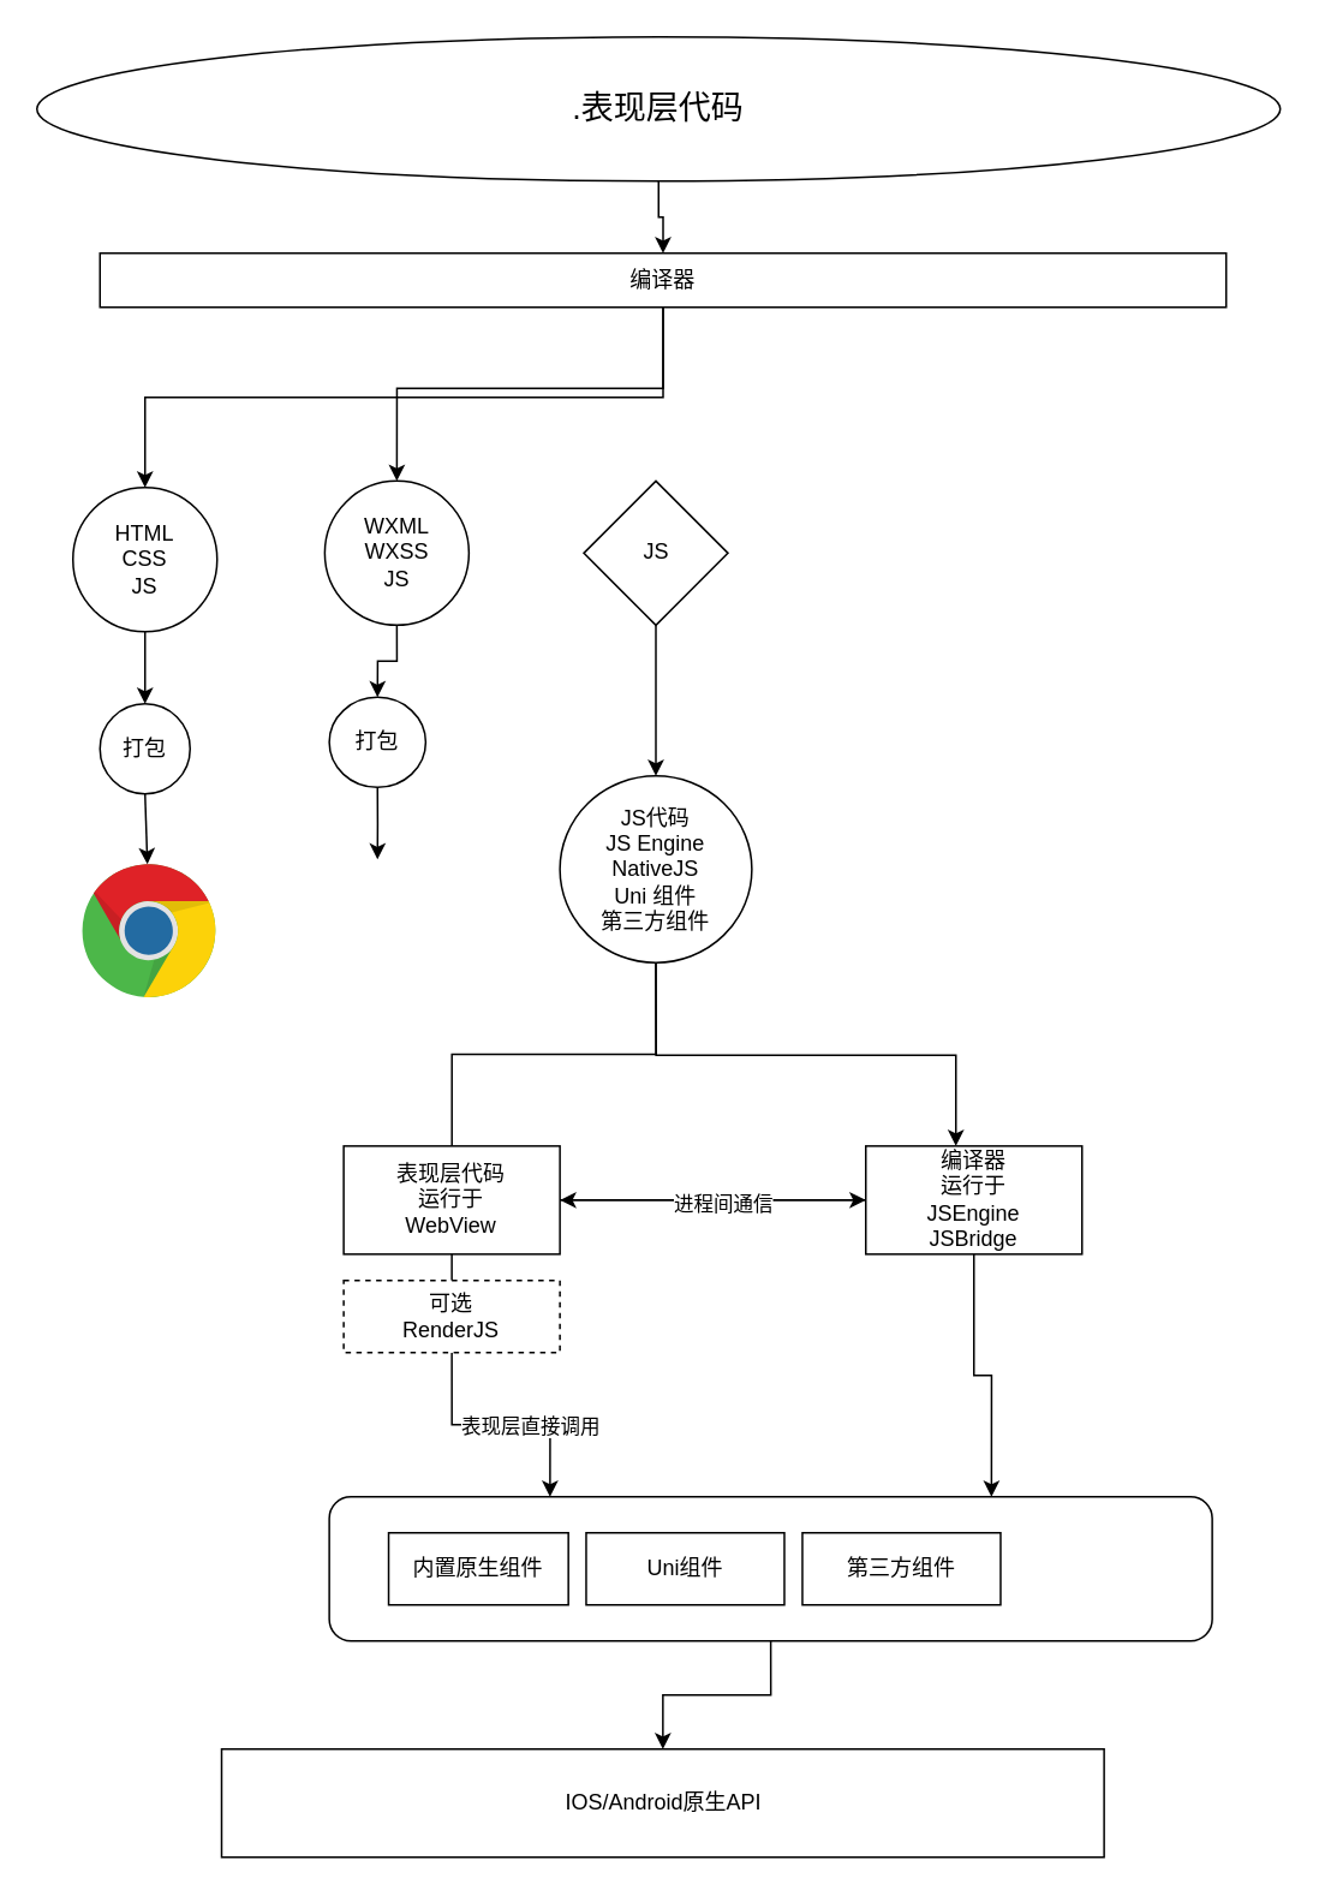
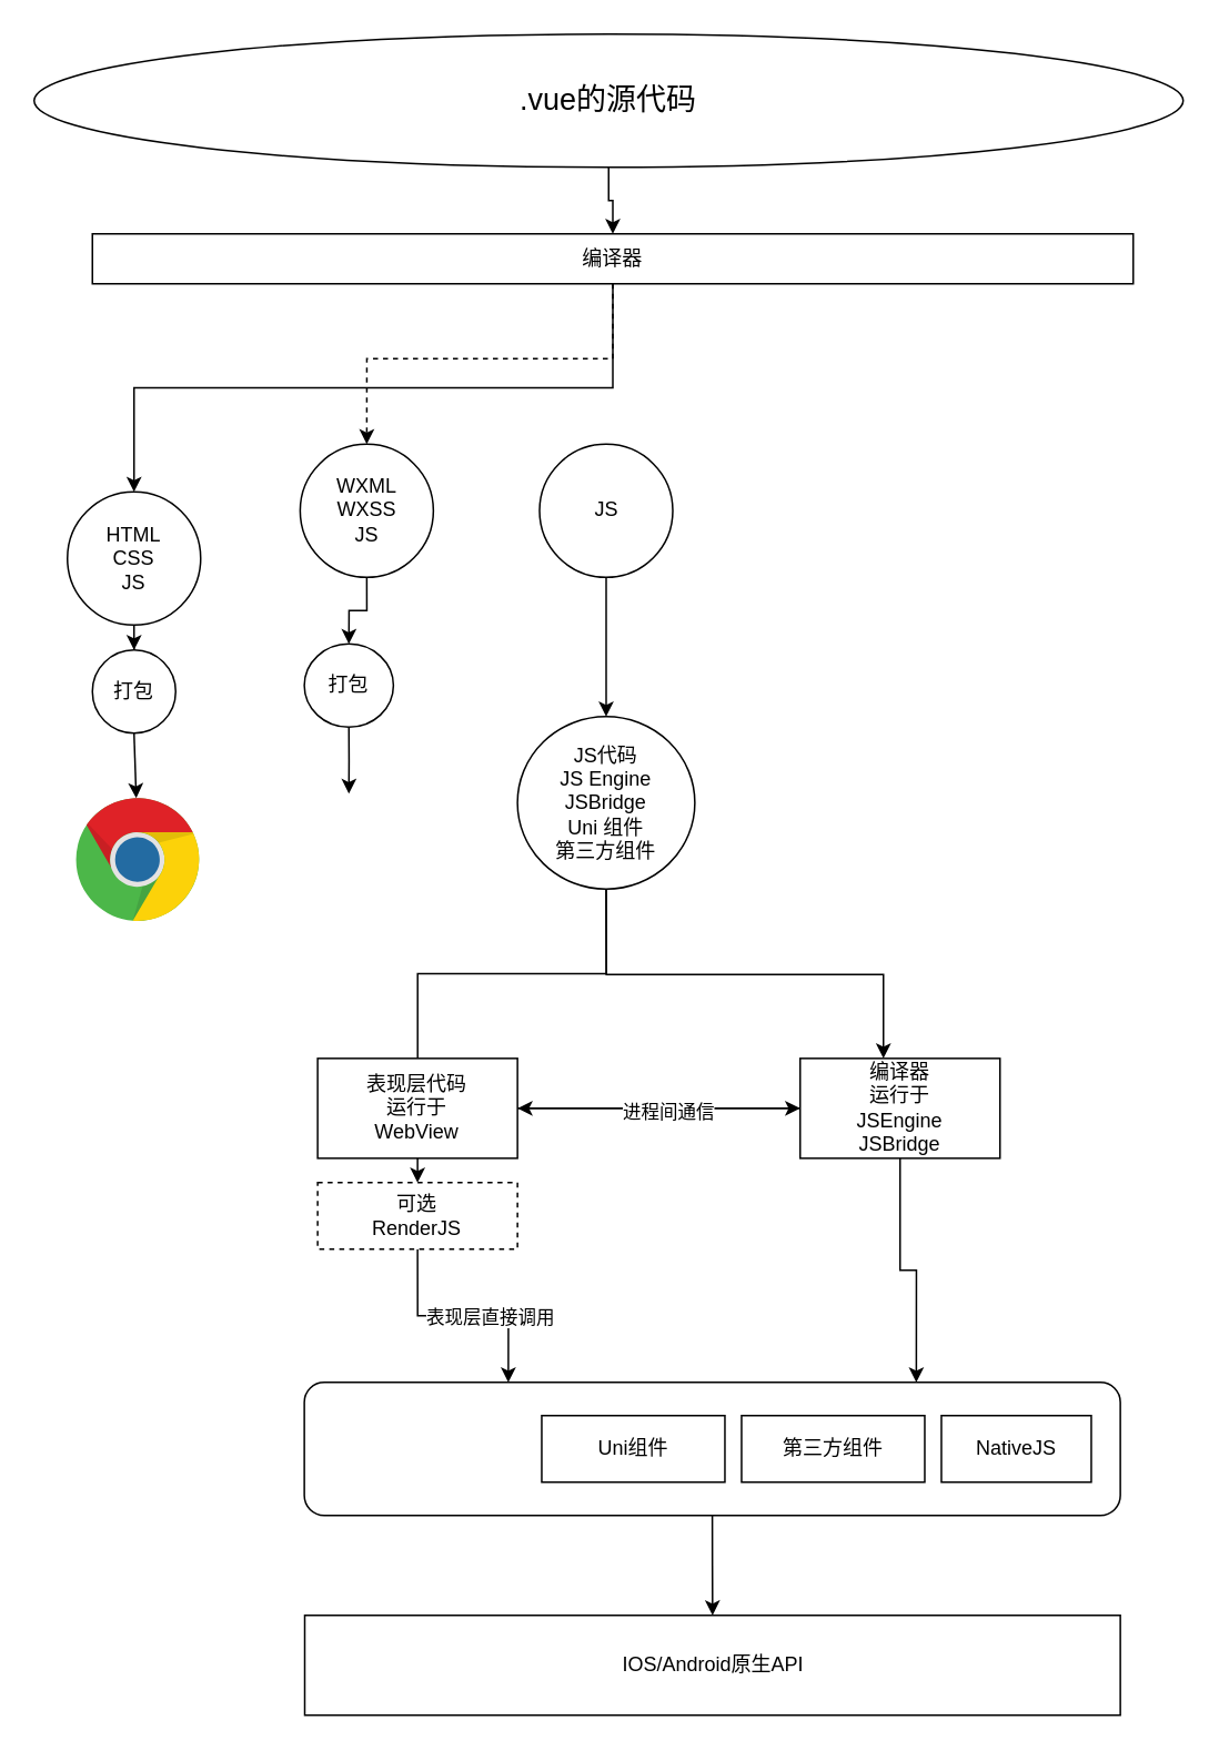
  <mxCell id="0" />
  <mxCell id="1" parent="0" />
  <mxCell id="2" value="" style="edgeStyle=orthogonalEdgeStyle;rounded=0;orthogonalLoop=1;jettySize=auto;html=1;" edge="1" parent="1" source="3" target="6"><mxGeometry relative="1" as="geometry" /></mxCell>
- <mxCell id="3" value="&lt;font style=&quot;font-size: 18px;&quot;&gt;.表现层代码&lt;/font&gt;" style="ellipse;whiteSpace=wrap;html=1;" vertex="1" parent="1"><mxGeometry x="20" y="20" width="690" height="80" as="geometry" /></mxCell>
+ <mxCell id="3" value="&lt;font style=&quot;font-size: 18px;&quot;&gt;.vue的源代码&lt;/font&gt;" style="ellipse;whiteSpace=wrap;html=1;" vertex="1" parent="1"><mxGeometry x="20" y="20" width="690" height="80" as="geometry" /></mxCell>
  <mxCell id="4" value="" style="edgeStyle=orthogonalEdgeStyle;rounded=0;orthogonalLoop=1;jettySize=auto;html=1;" edge="1" parent="1" source="6" target="8"><mxGeometry relative="1" as="geometry" /></mxCell>
- <mxCell id="5" style="edgeStyle=orthogonalEdgeStyle;rounded=0;orthogonalLoop=1;jettySize=auto;html=1;exitX=0.5;exitY=1;exitDx=0;exitDy=0;" edge="1" parent="1" source="6" target="11"><mxGeometry relative="1" as="geometry"><mxPoint x="400" y="240" as="targetPoint" /><Array as="points"><mxPoint x="365" y="215" /><mxPoint x="366" y="215" /></Array></mxGeometry></mxCell>
+ <mxCell id="5" style="edgeStyle=orthogonalEdgeStyle;rounded=0;orthogonalLoop=1;jettySize=auto;html=1;exitX=0.5;exitY=1;exitDx=0;exitDy=0;dashed=1;" edge="1" parent="1" source="6" target="11"><mxGeometry relative="1" as="geometry"><mxPoint x="400" y="240" as="targetPoint" /><Array as="points"><mxPoint x="365" y="215" /><mxPoint x="366" y="215" /></Array></mxGeometry></mxCell>
  <mxCell id="6" value="编译器" style="whiteSpace=wrap;html=1;" vertex="1" parent="1"><mxGeometry x="55" y="140" width="625" height="30" as="geometry" /></mxCell>
  <mxCell id="7" value="" style="edgeStyle=orthogonalEdgeStyle;rounded=0;orthogonalLoop=1;jettySize=auto;html=1;" edge="1" parent="1" source="8" target="13"><mxGeometry relative="1" as="geometry" /></mxCell>
- <mxCell id="8" value="HTML&lt;br&gt;CSS&lt;br&gt;JS" style="ellipse;whiteSpace=wrap;html=1;" vertex="1" parent="1"><mxGeometry x="40" y="270" width="80" height="80" as="geometry" /></mxCell>
+ <mxCell id="8" value="HTML&lt;br&gt;CSS&lt;br&gt;JS" style="ellipse;whiteSpace=wrap;html=1;" vertex="1" parent="1"><mxGeometry x="40" y="295" width="80" height="80" as="geometry" /></mxCell>
  <mxCell id="9" value="" style="dashed=0;outlineConnect=0;html=1;align=center;labelPosition=center;verticalLabelPosition=bottom;verticalAlign=top;shape=mxgraph.weblogos.chrome" vertex="1" parent="1"><mxGeometry x="45.2" y="479" width="74.8" height="75.4" as="geometry" /></mxCell>
  <mxCell id="10" value="" style="edgeStyle=orthogonalEdgeStyle;rounded=0;orthogonalLoop=1;jettySize=auto;html=1;" edge="1" parent="1" source="11" target="16"><mxGeometry relative="1" as="geometry" /></mxCell>
  <mxCell id="11" value="WXML&lt;br&gt;WXSS&lt;br&gt;JS" style="ellipse;whiteSpace=wrap;html=1;" vertex="1" parent="1"><mxGeometry x="179.75" y="266.4" width="80" height="80" as="geometry" /></mxCell>
  <mxCell id="12" value="" style="shape=image;html=1;verticalAlign=top;verticalLabelPosition=bottom;labelBackgroundColor=#ffffff;imageAspect=0;aspect=fixed;image=https://cdn4.iconfinder.com/data/icons/socialcones/508/WeChat-128.png" vertex="1" parent="1"><mxGeometry x="170" y="476.4" width="78" height="78" as="geometry" /></mxCell>
  <mxCell id="13" value="打包" style="ellipse;whiteSpace=wrap;html=1;" vertex="1" parent="1"><mxGeometry x="55" y="390" width="50" height="50" as="geometry" /></mxCell>
  <mxCell id="14" value="" style="endArrow=classic;html=1;rounded=0;" edge="1" parent="1" target="9"><mxGeometry width="50" height="50" relative="1" as="geometry"><mxPoint x="80" y="440" as="sourcePoint" /><mxPoint x="130" y="390" as="targetPoint" /></mxGeometry></mxCell>
  <mxCell id="15" value="" style="edgeStyle=orthogonalEdgeStyle;rounded=0;orthogonalLoop=1;jettySize=auto;html=1;" edge="1" parent="1" source="16" target="12"><mxGeometry relative="1" as="geometry" /></mxCell>
  <mxCell id="16" value="打包" style="ellipse;whiteSpace=wrap;html=1;" vertex="1" parent="1"><mxGeometry x="182.25" y="386.4" width="53.5" height="50" as="geometry" /></mxCell>
  <mxCell id="17" value="" style="edgeStyle=orthogonalEdgeStyle;rounded=0;orthogonalLoop=1;jettySize=auto;html=1;" edge="1" parent="1" source="18" target="21"><mxGeometry relative="1" as="geometry" /></mxCell>
- <mxCell id="18" value="JS" style="rhombus;whiteSpace=wrap;html=1;" vertex="1" parent="1"><mxGeometry x="323.5" y="266.4" width="80" height="80" as="geometry" /></mxCell>
+ <mxCell id="18" value="JS" style="ellipse;whiteSpace=wrap;html=1;" vertex="1" parent="1"><mxGeometry x="323.5" y="266.4" width="80" height="80" as="geometry" /></mxCell>
  <mxCell id="19" value="" style="edgeStyle=orthogonalEdgeStyle;rounded=0;orthogonalLoop=1;jettySize=auto;html=1;endArrow=none;" edge="1" parent="1" source="21" target="24"><mxGeometry relative="1" as="geometry" /></mxCell>
  <mxCell id="20" value="" style="edgeStyle=orthogonalEdgeStyle;rounded=0;orthogonalLoop=1;jettySize=auto;html=1;" edge="1" parent="1" source="21" target="28"><mxGeometry relative="1" as="geometry"><Array as="points"><mxPoint x="364" y="585" /><mxPoint x="530" y="585" /></Array></mxGeometry></mxCell>
- <mxCell id="21" value="JS代码&lt;br&gt;JS Engine&lt;br&gt;NativeJS&lt;br&gt;Uni 组件&lt;br&gt;第三方组件" style="ellipse;whiteSpace=wrap;html=1;" vertex="1" parent="1"><mxGeometry x="310.25" y="430" width="106.5" height="103.6" as="geometry" /></mxCell>
+ <mxCell id="21" value="JS代码&lt;br&gt;JS Engine&lt;br&gt;JSBridge&lt;br&gt;Uni 组件&lt;br&gt;第三方组件" style="ellipse;whiteSpace=wrap;html=1;" vertex="1" parent="1"><mxGeometry x="310.25" y="430" width="106.5" height="103.6" as="geometry" /></mxCell>
  <mxCell id="22" value="" style="edgeStyle=orthogonalEdgeStyle;rounded=0;orthogonalLoop=1;jettySize=auto;html=1;" edge="1" parent="1" source="24" target="28"><mxGeometry relative="1" as="geometry" /></mxCell>
- <mxCell id="23" style="edgeStyle=orthogonalEdgeStyle;rounded=0;orthogonalLoop=1;jettySize=auto;html=1;exitX=0.5;exitY=1;exitDx=0;exitDy=0;entryX=0.5;entryY=0;entryDx=0;entryDy=0;endArrow=none;" edge="1" parent="1" source="24" target="32"><mxGeometry relative="1" as="geometry" /></mxCell>
+ <mxCell id="23" style="edgeStyle=orthogonalEdgeStyle;rounded=0;orthogonalLoop=1;jettySize=auto;html=1;exitX=0.5;exitY=1;exitDx=0;exitDy=0;entryX=0.5;entryY=0;entryDx=0;entryDy=0;" edge="1" parent="1" source="24" target="32"><mxGeometry relative="1" as="geometry" /></mxCell>
  <mxCell id="24" value="表现层代码&lt;br&gt;运行于&lt;br&gt;WebView" style="whiteSpace=wrap;html=1;" vertex="1" parent="1"><mxGeometry x="190.25" y="635.4" width="120" height="60" as="geometry" /></mxCell>
  <mxCell id="25" value="" style="edgeStyle=orthogonalEdgeStyle;rounded=0;orthogonalLoop=1;jettySize=auto;html=1;" edge="1" parent="1" source="28" target="24"><mxGeometry relative="1" as="geometry" /></mxCell>
  <mxCell id="26" value="进程间通信" style="edgeLabel;html=1;align=center;verticalAlign=middle;resizable=0;points=[];" vertex="1" connectable="0" parent="25"><mxGeometry x="-0.054" y="2" relative="1" as="geometry"><mxPoint as="offset" /></mxGeometry></mxCell>
  <mxCell id="27" style="edgeStyle=orthogonalEdgeStyle;rounded=0;orthogonalLoop=1;jettySize=auto;html=1;exitX=0.5;exitY=1;exitDx=0;exitDy=0;entryX=0.75;entryY=0;entryDx=0;entryDy=0;" edge="1" parent="1" source="28" target="34"><mxGeometry relative="1" as="geometry" /></mxCell>
  <mxCell id="28" value="编译器&lt;br&gt;运行于&lt;br&gt;JSEngine&lt;br&gt;JSBridge" style="whiteSpace=wrap;html=1;" vertex="1" parent="1"><mxGeometry x="480" y="635.4" width="120" height="60" as="geometry" /></mxCell>
- <mxCell id="29" value="IOS/Android原生API" style="rounded=0;whiteSpace=wrap;html=1;" vertex="1" parent="1"><mxGeometry x="122.5" y="970" width="489.75" height="60" as="geometry" /></mxCell>
+ <mxCell id="29" value="IOS/Android原生API" style="rounded=0;whiteSpace=wrap;html=1;" vertex="1" parent="1"><mxGeometry x="182.5" y="970" width="489.75" height="60" as="geometry" /></mxCell>
  <mxCell id="30" style="edgeStyle=orthogonalEdgeStyle;rounded=0;orthogonalLoop=1;jettySize=auto;html=1;exitX=0.5;exitY=1;exitDx=0;exitDy=0;entryX=0.25;entryY=0;entryDx=0;entryDy=0;" edge="1" parent="1" source="32" target="34"><mxGeometry relative="1" as="geometry" /></mxCell>
  <mxCell id="31" value="表现层直接调用" style="edgeLabel;html=1;align=center;verticalAlign=middle;resizable=0;points=[];" vertex="1" connectable="0" parent="30"><mxGeometry x="0.235" y="1" relative="1" as="geometry"><mxPoint y="1" as="offset" /></mxGeometry></mxCell>
  <mxCell id="32" value="可选&lt;br&gt;RenderJS" style="rounded=0;whiteSpace=wrap;html=1;dashed=1;" vertex="1" parent="1"><mxGeometry x="190.25" y="710" width="120" height="40" as="geometry" /></mxCell>
  <mxCell id="33" value="" style="group" vertex="1" connectable="0" parent="1"><mxGeometry x="182.25" y="830" width="490" height="80" as="geometry" /></mxCell>
  <mxCell id="34" value="" style="rounded=1;whiteSpace=wrap;html=1;" vertex="1" parent="33"><mxGeometry width="490" height="80" as="geometry" /></mxCell>
- <mxCell id="35" value="内置原生组件" style="rounded=0;whiteSpace=wrap;html=1;" vertex="1" parent="33"><mxGeometry x="32.94" y="20" width="99.75" height="40" as="geometry" /></mxCell>
  <mxCell id="36" value="Uni组件" style="rounded=0;whiteSpace=wrap;html=1;" vertex="1" parent="33"><mxGeometry x="142.56" y="20" width="110" height="40" as="geometry" /></mxCell>
  <mxCell id="37" value="第三方组件" style="rounded=0;whiteSpace=wrap;html=1;" vertex="1" parent="33"><mxGeometry x="262.56" y="20" width="110" height="40" as="geometry" /></mxCell>
+ <mxCell id="38" value="NativeJS" style="rounded=0;whiteSpace=wrap;html=1;" vertex="1" parent="33"><mxGeometry x="382.56" y="20" width="90" height="40" as="geometry" /></mxCell>
  <mxCell id="39" style="edgeStyle=orthogonalEdgeStyle;rounded=0;orthogonalLoop=1;jettySize=auto;html=1;exitX=0.5;exitY=1;exitDx=0;exitDy=0;" edge="1" parent="1" source="34" target="29"><mxGeometry relative="1" as="geometry" /></mxCell>
